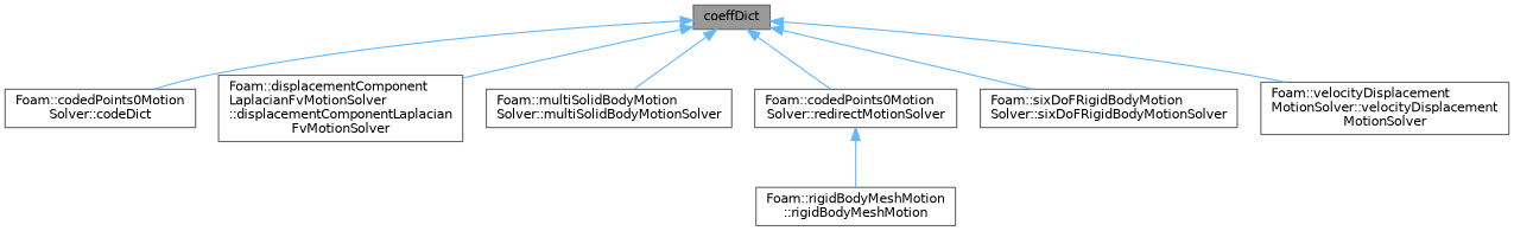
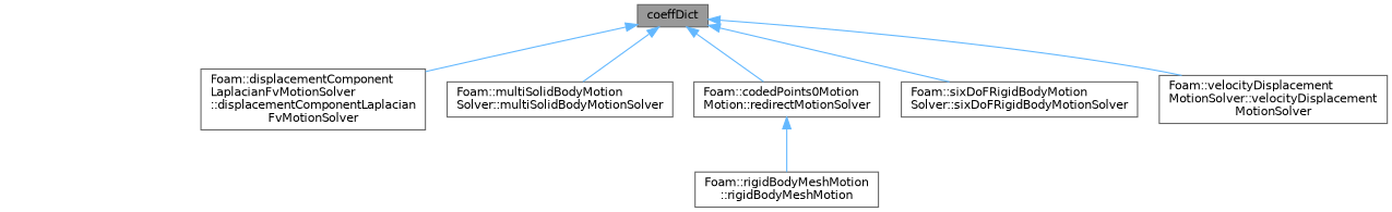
  digraph {
    rankdir=TB
    node [color=grey40 fillcolor=white fontname=Helvetica fontsize=10 shape=box style=filled]
    edge [color=steelblue1 dir=back fontname=Helvetica fontsize=10 labelfontname=Helvetica labelfontsize=10 style=solid]
    n1 [color=gray40 fillcolor=grey60 fontcolor=black height=0.2 label=coeffDict width=0.4]
-   n2 [height=0.2 label="Foam::codedPoints0Motion\lSolver::codeDict" width=0.4]
    n3 [height=0.2 label="Foam::displacementComponent\lLaplacianFvMotionSolver\l::displacementComponentLaplacian\lFvMotionSolver" width=0.4]
    n4 [height=0.2 label="Foam::multiSolidBodyMotion\lSolver::multiSolidBodyMotionSolver" width=0.4]
-   n5 [height=0.2 label="Foam::codedPoints0Motion\lSolver::redirectMotionSolver" width=0.4]
+   n5 [height=0.2 label="Foam::codedPoints0Motion\lMotion::redirectMotionSolver" width=0.4]
    n6 [height=0.2 label="Foam::sixDoFRigidBodyMotion\lSolver::sixDoFRigidBodyMotionSolver" width=0.4]
    n7 [height=0.2 label="Foam::velocityDisplacement\lMotionSolver::velocityDisplacement\lMotionSolver" width=0.4]
    n8 [height=0.2 label="Foam::rigidBodyMeshMotion\l::rigidBodyMeshMotion" width=0.4]
-   n1 -> n2
    n1 -> n3
    n1 -> n4
    n1 -> n5
    n1 -> n6
    n1 -> n7
    n5 -> n8
  }
